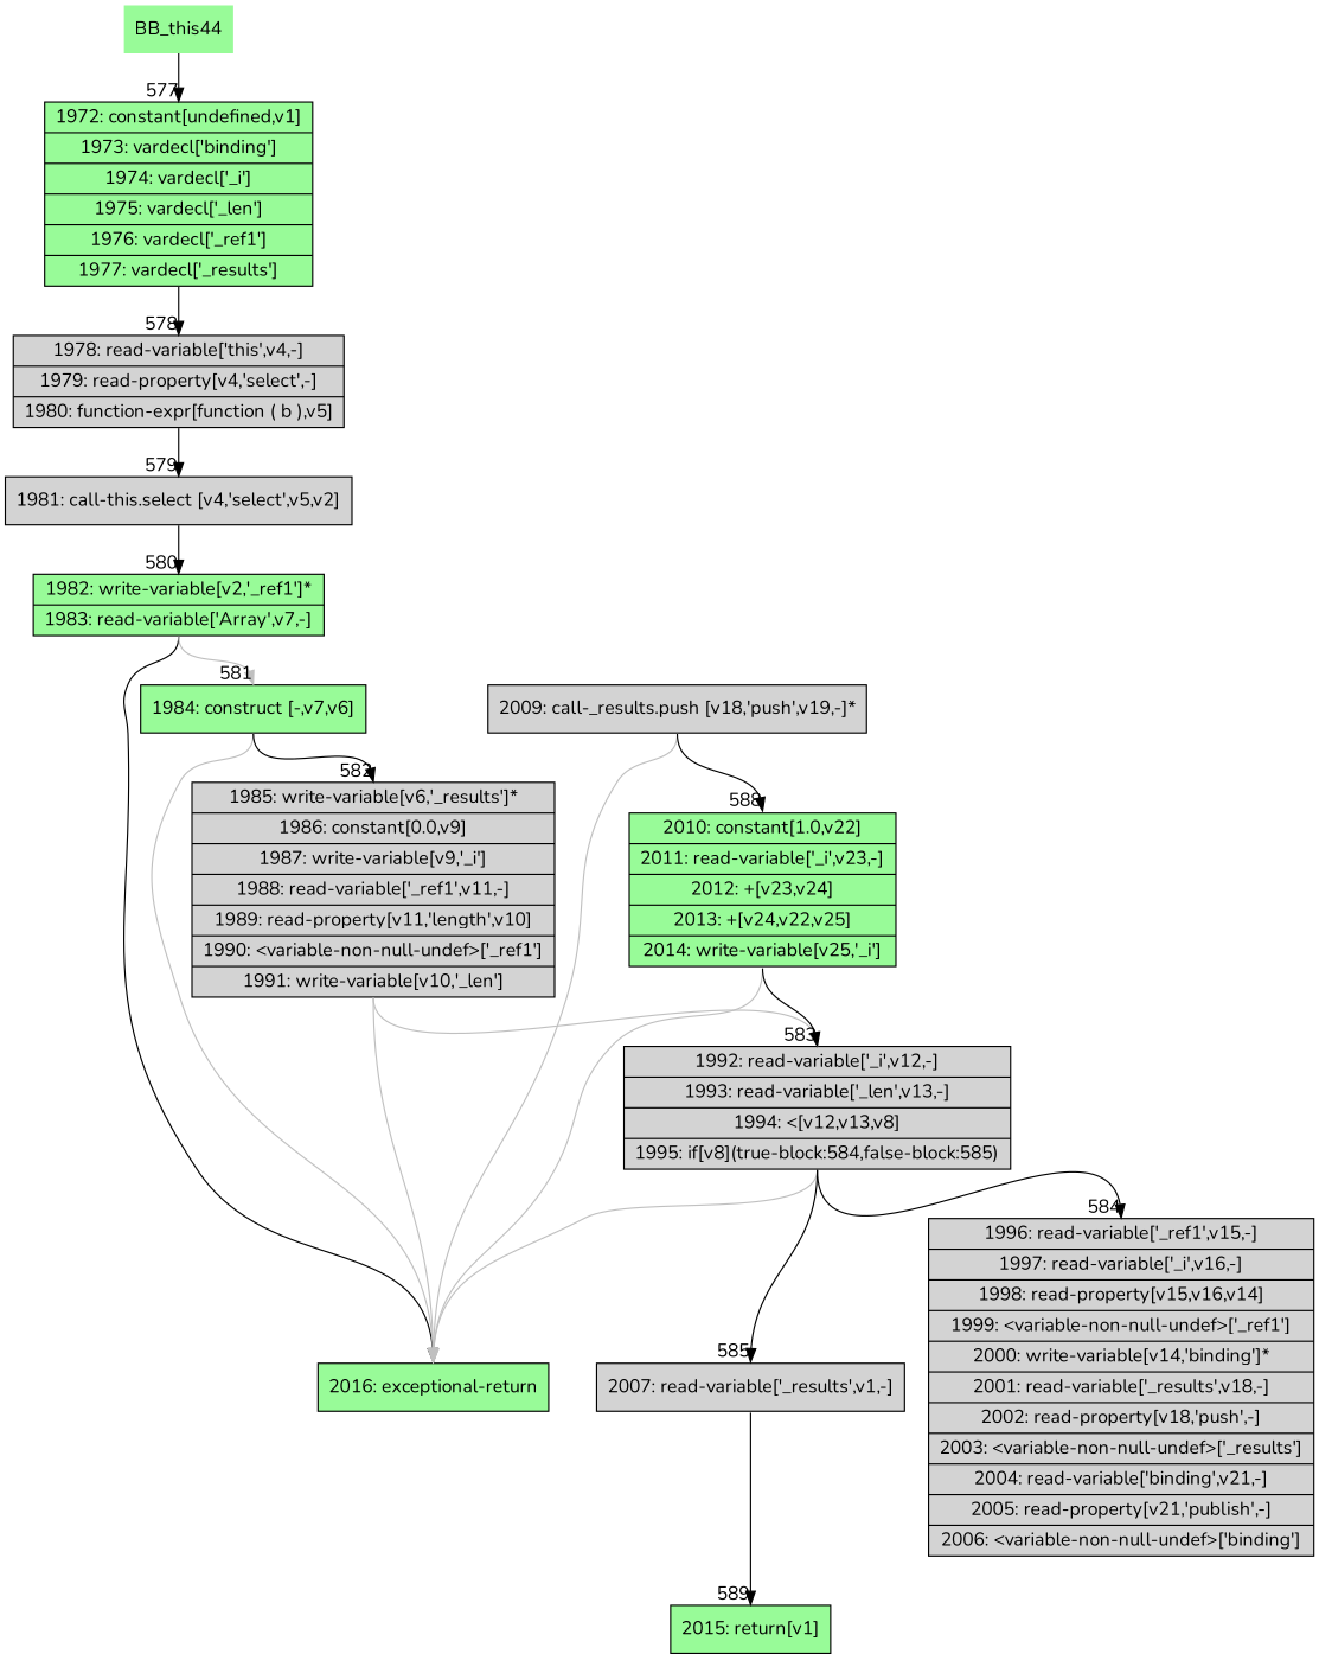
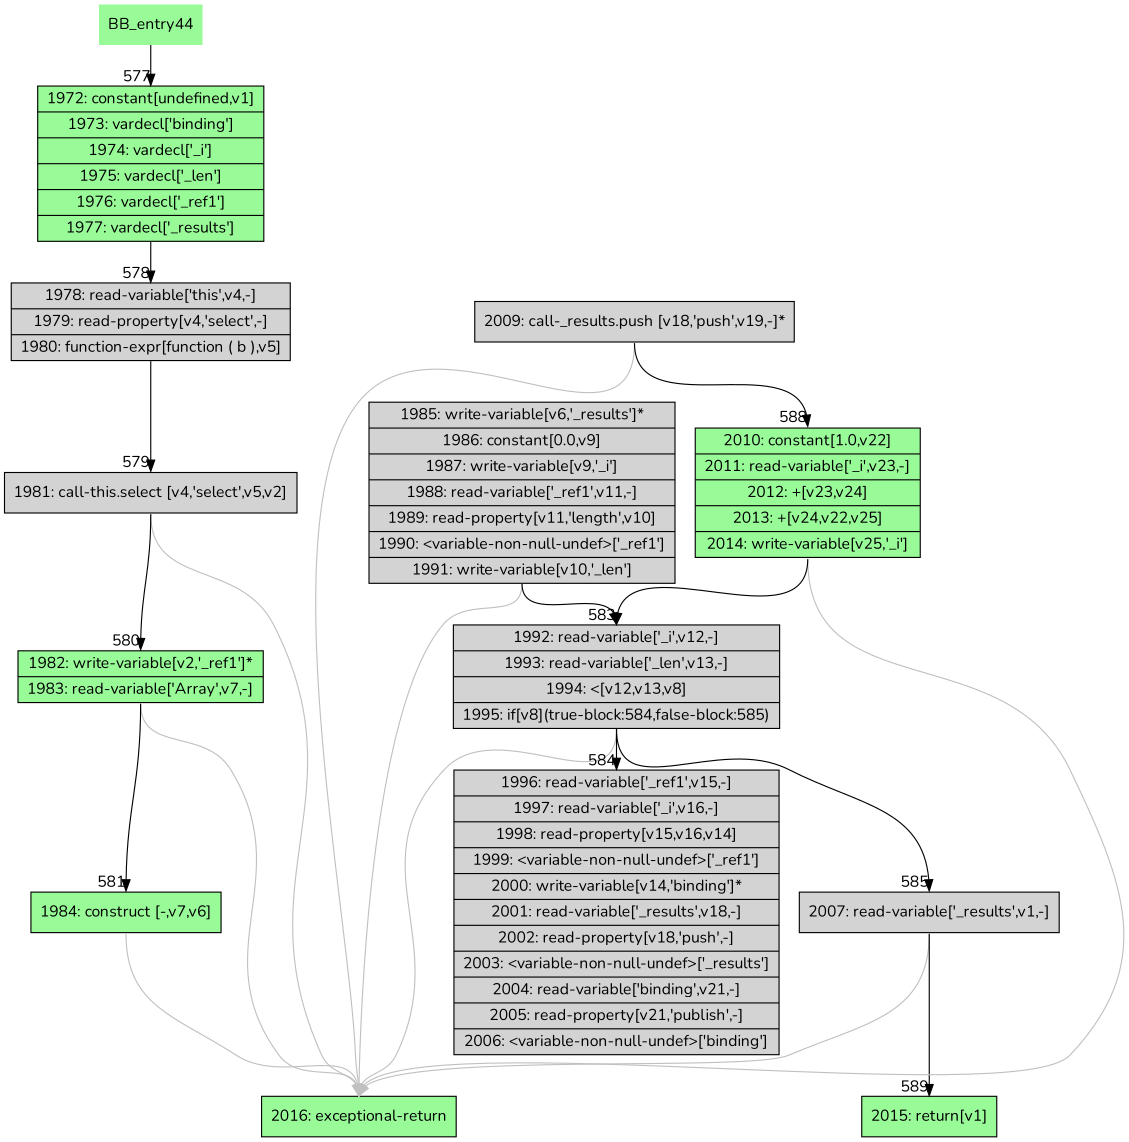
  digraph {
    fontname=Nunito
    rankdir=TD
    node [fillcolor=palegreen fontname=Nunito shape=record style=filled]
    edge [fontname=Nunito headport=n tailport=s]
-   BB_entry44 [shape=none label=BB_this44]
+   BB_entry44 [shape=none]
    n2 [label="{1972: constant[undefined,v1]|1973: vardecl['binding']|1974: vardecl['_i']|1975: vardecl['_len']|1976: vardecl['_ref1']|1977: vardecl['_results']}"]
    n3 [fillcolor=lightgrey label="{1978: read-variable['this',v4,-]|1979: read-property[v4,'select',-]|1980: function-expr[function ( b ),v5]}"]
    n4 [fillcolor=lightgrey label="{1981: call-this.select [v4,'select',v5,v2]}"]
    n5 [label="{2016: exceptional-return}"]
    n6 [label="{1982: write-variable[v2,'_ref1']*|1983: read-variable['Array',v7,-]}"]
    n7 [label="{1984: construct [-,v7,v6]}"]
    n8 [fillcolor=lightgrey label="{1985: write-variable[v6,'_results']*|1986: constant[0.0,v9]|1987: write-variable[v9,'_i']|1988: read-variable['_ref1',v11,-]|1989: read-property[v11,'length',v10]|1990: \<variable-non-null-undef\>['_ref1']|1991: write-variable[v10,'_len']}"]
    n9 [fillcolor=lightgrey label="{1992: read-variable['_i',v12,-]|1993: read-variable['_len',v13,-]|1994: \<[v12,v13,v8]|1995: if[v8](true-block:584,false-block:585)}"]
    n10 [fillcolor=lightgrey label="{1996: read-variable['_ref1',v15,-]|1997: read-variable['_i',v16,-]|1998: read-property[v15,v16,v14]|1999: \<variable-non-null-undef\>['_ref1']|2000: write-variable[v14,'binding']*|2001: read-variable['_results',v18,-]|2002: read-property[v18,'push',-]|2003: \<variable-non-null-undef\>['_results']|2004: read-variable['binding',v21,-]|2005: read-property[v21,'publish',-]|2006: \<variable-non-null-undef\>['binding']}"]
    n11 [fillcolor=lightgrey label="{2007: read-variable['_results',v1,-]}"]
    n12 [label="{2015: return[v1]}"]
    n13 [fillcolor=lightgrey label="{2009: call-_results.push [v18,'push',v19,-]*}"]
    n14 [label="{2010: constant[1.0,v22]|2011: read-variable['_i',v23,-]|2012: +[v23,v24]|2013: +[v24,v22,v25]|2014: write-variable[v25,'_i']}"]
    BB_entry44 -> n2 [headlabel="    577"]
    n2 -> n3 [headlabel="      578"]
    n3 -> n4 [headlabel="      579"]
+   n4 -> n5 [color=gray]
    n4 -> n6 [headlabel="      580"]
-   n6 -> n5 [color=black]
-   n6 -> n7 [headlabel="      581" color=gray]
+   n6 -> n5 [color=gray]
+   n6 -> n7 [headlabel="      581"]
    n7 -> n5 [color=gray]
-   n7 -> n8 [headlabel="      582"]
    n8 -> n5 [color=gray]
-   n8 -> n9 [headlabel="      583" color=gray]
+   n8 -> n9 [headlabel="      583"]
    n9 -> n5 [color=gray]
    n9 -> n10 [headlabel="      584"]
    n9 -> n11 [headlabel="      585"]
+   n11 -> n5 [color=gray]
    n11 -> n12 [headlabel="      589"]
    n13 -> n5 [color=gray]
    n13 -> n14 [headlabel="      588"]
    n14 -> n5 [color=gray]
    n14 -> n9
  }
